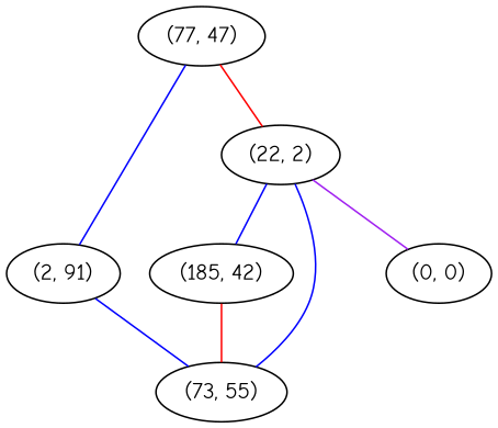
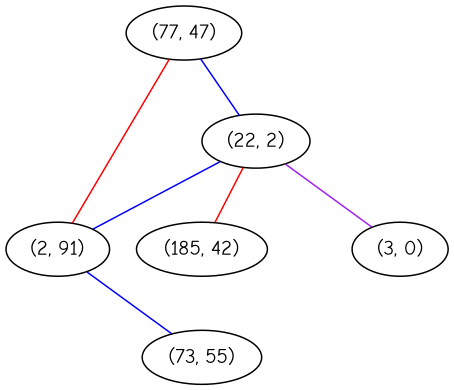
  graph {
    fontname="Comic Neue"
    node [fontname="Comic Neue"]
    edge [color=red fontname="Comic Neue" weight=1]
    n1 [label="(77, 47)"]
    "(22, 2)"
    n3 [label="(2, 91)"]
    n4 [label="(185, 42)"]
    "(73, 55)"
-   "(0, 0)"
-   n1 -- "(22, 2)"
-   n1 -- n3 [color=blue]
-   "(22, 2)" -- n4 [color=blue weight=3]
-   "(22, 2)" -- "(73, 55)" [color=blue weight=3]
+   "(0, 0)" [label="(3, 0)"]
+   n1 -- "(22, 2)" [color=blue]
+   n1 -- n3
+   "(22, 2)" -- n4 [weight=3]
+   "(22, 2)" -- n3 [color=blue weight=3]
    "(22, 2)" -- "(0, 0)" [color=purple weight=4]
    n3 -- "(73, 55)" [color=blue weight=3]
-   n4 -- "(73, 55)"
  }
